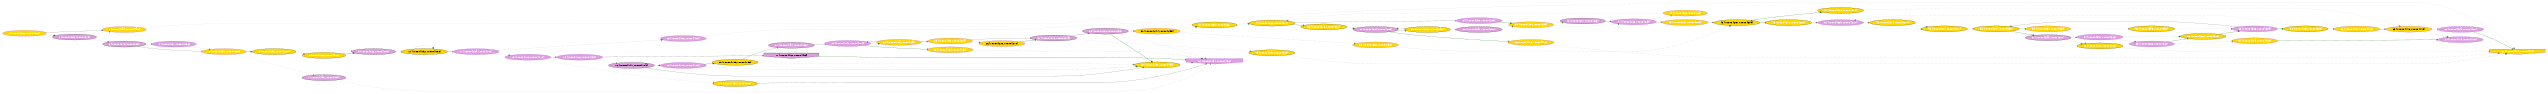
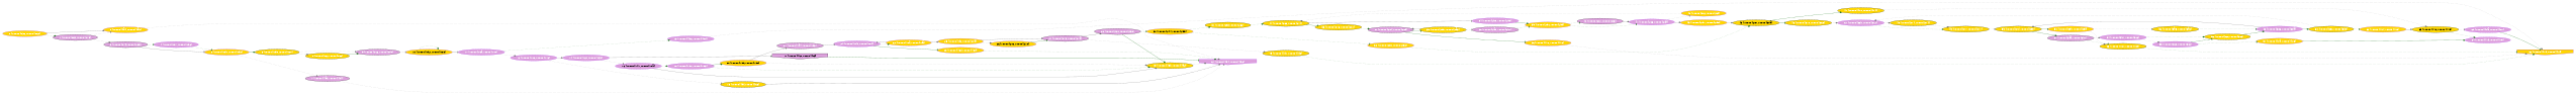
  digraph {
    rankdir=LR
    node [color=purple fillcolor=gold fontcolor="#ffffff" shape=oval style=filled]
    edge [arrowhead=diamond color=gray40 style=dotted]
    n1 [label="0 [10000403c,100004065]"]
    n2 [color=black fillcolor=plum label="1 [10000406b,100004079]"]
    n3 [label="2 [1000044a4,1000044ab]"]
    n4 [color=black fillcolor=plum label="3 [10000407f,100004085]"]
    n5 [fillcolor=plum label="67 [100004494,100004496]" shape=invhouse]
    n6 [fillcolor=plum label="4 [100004087,100004096]"]
    n7 [label="5 [10000409b,1000040b3]"]
    n8 [color=black label="6 [1000040b9,1000040c0]"]
    n9 [color=black fillcolor=plum label="7 [1000044ad,1000044b4]"]
    n10 [color=black label="8 [1000040c2,1000040c2]"]
    n11 [color=black fillcolor=plum label="9 [1000040c6,1000040d0]"]
-   n12 [color=black fontcolor="#000000" label="10 [1000040d2,1000040e8]"]
+   n12 [fontcolor="#000000" label="10 [1000040d2,1000040e8]"]
    n13 [fillcolor=plum label="11 [1000040ea,100004100]"]
    n14 [fillcolor=plum label="12 [100004106,10000411c]"]
    n15 [fillcolor=plum label="13 [1000044b6,1000044bd]"]
    n16 [fillcolor=plum label="14 [100004122,10000413b]"]
    n17 [color=black label="15 [1000044bf,1000044c6]"]
    n18 [label="66 [10000447d,10000447f]" shape=invhouse]
-   n19 [color=black fillcolor=plum fontcolor="#000000" label="16 [100004141,10000418a]"]
+   n19 [fillcolor=plum fontcolor="#000000" label="16 [100004141,10000418a]"]
    n20 [color=black fillcolor=plum fontcolor="#000000" label="17 [1000044c8,1000044cf]" shape=invhouse]
    n21 [fillcolor=plum label="18 [100004190,100004193]"]
    n22 [color=black label="19 [10000449b,1000044a2]"]
-   n23 [color=black fontcolor="#000000" label="20 [100004199,10000419e]"]
+   n23 [fontcolor="#000000" label="20 [100004199,10000419e]"]
    n24 [color=black fillcolor=plum label="21 [1000041a4,1000041d3]"]
    n25 [fillcolor=plum label="24 [1000041d9,1000041e4]"]
    n26 [label="22 [1000041ea,1000041fa]"]
    n27 [label="23 [10000448d,10000448d]"]
    n28 [label="25 [1000041fc,10000420a]"]
    n29 [fontcolor="#000000" label="26 [10000420c,100004210]"]
    n30 [color=black fillcolor=plum label="27 [100004213,10000421a]"]
    n31 [color=black fillcolor=plum label="28 [100004220,10000423e]"]
    n32 [color=black label="29 [1000044d1,1000044d8]"]
    n33 [fontcolor="#000000" label="30 [100004244,100004259]"]
    n34 [color=black label="31 [10000425f,100004262]"]
    n35 [label="32 [1000042e0,1000042e3]"]
    n36 [color=black label="44 [100004266,100004274]"]
    n37 [color=black fontcolor="#000000" label="45 [1000042e7,10000430a]"]
    n38 [color=black label="33 [100004276,100004281]"]
    n39 [fillcolor=plum label="34 [1000042b9,1000042b9]"]
    n40 [color=black label="46 [100004310,100004368]"]
    n41 [color=black label="47 [100004410,100004414]"]
    n42 [color=black fillcolor=plum label="37 [100004284,10000428f]"]
    n43 [color=black label="35 [100004295,1000042a3]"]
    n44 [label="36 [100004476,100004476]"]
    n45 [label="39 [1000042bc,1000042bf]"]
    n46 [color=black fillcolor=plum label="40 [1000042c1,1000042c3]"]
    n47 [fillcolor=plum label="41 [1000042c6,1000042ca]"]
    n48 [color=black fillcolor=plum label="38 [1000042a5,1000042b7]"]
    n49 [label="42 [1000042cc,1000042cf]"]
    n50 [label="43 [1000042d1,1000042de]"]
    n51 [fillcolor=plum label="61 [10000436b,100004372]"]
-   n52 [fontcolor="#000000" label="63 [100004416,100004419]"]
+   n52 [color=black fontcolor="#000000" label="63 [100004416,100004419]"]
    n53 [color=black label="48 [100004374,100004374]"]
    n54 [color=black label="49 [100004377,100004377]"]
    n55 [fillcolor=plum label="64 [10000441f,100004475]"]
    n56 [fillcolor=plum label="65 [1000044da,1000044e1]"]
    n57 [color=black label="59 [10000437d,100004399]"]
    n58 [label="50 [10000439b,10000439f]"]
    n59 [color=black fillcolor=plum label="51 [1000043aa,1000043b1]"]
    n60 [color=black label="52 [1000043a5,1000043a8]"]
    n61 [color=black label="53 [100004484,10000448b]"]
    n62 [fillcolor=plum label="58 [1000043e6,1000043ea]"]
    n63 [fillcolor=plum label="54 [1000043b7,1000043c6]"]
    n64 [fillcolor=plum label="55 [1000043c8,1000043cc]"]
    n65 [color=black label="56 [1000043ce,1000043e3]"]
    n66 [color=black label="60 [1000043ec,1000043fe]"]
    n67 [label="57 [10000440a,10000440e]"]
    n68 [label="62 [100004404,100004408]"]
    n1 -> n2 [color=darkgreen]
    n1 -> n3 [style=solid]
    n2 -> n3 [arrowhead=tee]
    n2 -> n4
    n3 -> n5
    n4 -> n6 [arrowhead=tee color=darkgreen]
    n4 -> n7 [arrowhead=tee style=solid]
    n6 -> n7 [arrowhead=tee color=darkgreen]
    n7 -> n8 [color=darkgreen style=solid]
    n7 -> n9 [arrowhead=tee]
    n8 -> n10
    n8 -> n11 [arrowhead=tee]
    n9 -> n5 [arrowhead=tee]
    n10 -> n11 [color=darkgreen style=solid]
    n11 -> n12 [arrowhead=tee]
    n12 -> n12 [color=darkgreen]
    n12 -> n13 [arrowhead=tee style=solid]
    n13 -> n14
    n13 -> n15 [color=darkgreen]
    n14 -> n16 [style=solid]
    n14 -> n17 [arrowhead=tee]
    n15 -> n18
    n16 -> n19 [arrowhead=tee]
    n16 -> n20 [style=solid]
    n17 -> n5 [style=solid]
    n19 -> n21 [color=darkgreen]
    n19 -> n22 [style=solid]
    n20 -> n5 [arrowhead=tee color=darkgreen style=solid]
    n21 -> n22 [color=darkgreen]
    n21 -> n23 [color=darkgreen style=solid]
    n22 -> n5
    n23 -> n22
    n23 -> n24 [arrowhead=tee style=solid]
    n24 -> n25 [arrowhead=tee style=solid]
    n25 -> n26 [color=darkgreen]
    n25 -> n27 [arrowhead=tee color=darkgreen style=solid]
    n26 -> n25 [arrowhead=tee style=solid]
    n26 -> n28 [style=solid]
    n27 -> n5 [color=darkgreen]
    n28 -> n29
    n28 -> n30 [arrowhead=tee style=solid]
    n29 -> n30 [arrowhead=tee color=darkgreen style=solid]
    n30 -> n31 [style=solid]
    n30 -> n32
    n31 -> n22 [color=darkgreen style=solid]
    n31 -> n33 [arrowhead=tee color=darkgreen]
    n32 -> n18 [color=darkgreen]
    n33 -> n34 [color=darkgreen]
    n33 -> n35 [arrowhead=tee color=darkgreen]
    n34 -> n36 [color=darkgreen]
    n35 -> n37 [color=darkgreen]
    n36 -> n38 [arrowhead=tee color=darkgreen style=solid]
    n36 -> n39 [arrowhead=tee style=solid]
    n37 -> n40 [arrowhead=tee color=darkgreen style=solid]
    n37 -> n41 [color=darkgreen style=solid]
    n38 -> n42 [color=darkgreen]
    n39 -> n45 [color=darkgreen style=solid]
    n40 -> n51
    n41 -> n52
    n42 -> n43 [arrowhead=tee color=darkgreen style=solid]
    n42 -> n44 [arrowhead=tee color=darkgreen style=solid]
    n43 -> n42 [style=solid]
    n43 -> n48 [arrowhead=tee]
    n44 -> n18
    n45 -> n46 [arrowhead=tee color=darkgreen]
    n45 -> n47 [arrowhead=tee color=darkgreen]
    n46 -> n47 [style=solid]
    n47 -> n49 [arrowhead=tee]
    n47 -> n50 [style=solid]
    n48 -> n45 [arrowhead=tee color=darkgreen]
    n49 -> n36
    n50 -> n37 [style=solid]
    n51 -> n53
    n51 -> n54 [arrowhead=tee color=darkgreen]
    n52 -> n55 [color=darkgreen]
    n52 -> n56 [arrowhead=tee]
    n53 -> n54
    n54 -> n57 [arrowhead=tee]
    n56 -> n18 [arrowhead=tee color=darkgreen style=solid]
    n57 -> n58 [arrowhead=tee color=darkgreen style=solid]
    n57 -> n59 [color=darkgreen style=solid]
    n58 -> n60 [arrowhead=tee]
    n58 -> n61
    n59 -> n61 [arrowhead=tee color=darkgreen]
    n59 -> n63
    n60 -> n62 [arrowhead=tee color=darkgreen]
    n61 -> n18 [arrowhead=tee color=darkgreen]
    n62 -> n57 [style=solid]
    n62 -> n66 [color=darkgreen style=solid]
    n63 -> n64
    n63 -> n65 [color=darkgreen]
    n64 -> n65 [arrowhead=tee color=darkgreen style=solid]
    n64 -> n67 [arrowhead=tee color=darkgreen]
    n65 -> n62 [color=darkgreen style=solid]
    n66 -> n51
    n66 -> n68 [arrowhead=tee color=darkgreen]
    n67 -> n55 [color=darkgreen style=solid]
    n68 -> n52 [style=solid]
  }
